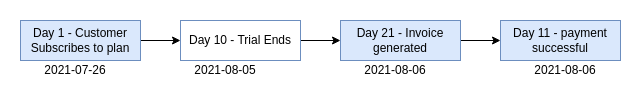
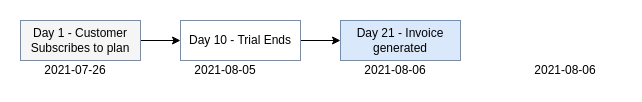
  <mxCell id="0" />
  <mxCell id="1" parent="0" />
  <mxCell id="2" style="edgeStyle=orthogonalEdgeStyle;rounded=0;orthogonalLoop=1;jettySize=auto;html=1;exitX=1;exitY=0.5;exitDx=0;exitDy=0;entryX=0;entryY=0.5;entryDx=0;entryDy=0;" parent="1" source="3" target="5" edge="1"><mxGeometry relative="1" as="geometry" /></mxCell>
- <mxCell id="3" value="Day 1 - Customer Subscribes to plan" style="rounded=0;whiteSpace=wrap;html=1;fillColor=#dae8fc;strokeColor=#6c8ebf;" parent="1" vertex="1"><mxGeometry x="20" y="20" width="120" height="40" as="geometry" /></mxCell>
+ <mxCell id="3" value="Day 1 - Customer Subscribes to plan" style="rounded=0;whiteSpace=wrap;html=1;fillColor=#f5f5f5;strokeColor=#6c8ebf;" parent="1" vertex="1"><mxGeometry x="20" y="20" width="120" height="40" as="geometry" /></mxCell>
  <mxCell id="4" style="edgeStyle=orthogonalEdgeStyle;rounded=0;orthogonalLoop=1;jettySize=auto;html=1;entryX=0;entryY=0.5;entryDx=0;entryDy=0;" parent="1" source="5" target="7" edge="1"><mxGeometry relative="1" as="geometry" /></mxCell>
  <mxCell id="5" value="Day 10 - Trial Ends" style="rounded=0;whiteSpace=wrap;html=1;fillColor=#ffffff;strokeColor=#6c8ebf;" parent="1" vertex="1"><mxGeometry x="180" y="20" width="120" height="40" as="geometry" /></mxCell>
- <mxCell id="6" style="edgeStyle=orthogonalEdgeStyle;rounded=0;orthogonalLoop=1;jettySize=auto;html=1;" parent="1" source="7" target="11" edge="1"><mxGeometry relative="1" as="geometry" /></mxCell>
  <mxCell id="7" value="Day 21 - Invoice generated" style="rounded=0;whiteSpace=wrap;html=1;fillColor=#dae8fc;strokeColor=#6c8ebf;" parent="1" vertex="1"><mxGeometry x="340" y="20" width="120" height="40" as="geometry" /></mxCell>
  <mxCell id="8" value="2021-07-26" style="text;html=1;strokeColor=none;fillColor=none;align=center;verticalAlign=middle;whiteSpace=wrap;rounded=0;" parent="1" vertex="1"><mxGeometry x="30" y="60" width="90" height="20" as="geometry" /></mxCell>
  <mxCell id="9" value="2021-08-05" style="text;html=1;strokeColor=none;fillColor=none;align=center;verticalAlign=middle;whiteSpace=wrap;rounded=0;" parent="1" vertex="1"><mxGeometry x="180" y="60" width="90" height="20" as="geometry" /></mxCell>
  <mxCell id="10" value="2021-08-06" style="text;html=1;strokeColor=none;fillColor=none;align=center;verticalAlign=middle;whiteSpace=wrap;rounded=0;" parent="1" vertex="1"><mxGeometry x="350" y="60" width="90" height="20" as="geometry" /></mxCell>
- <mxCell id="11" value="Day 11 - payment successful" style="rounded=0;whiteSpace=wrap;html=1;fillColor=#dae8fc;strokeColor=#6c8ebf;" parent="1" vertex="1"><mxGeometry x="500" y="20" width="120" height="40" as="geometry" /></mxCell>
  <mxCell id="12" value="2021-08-06" style="text;html=1;strokeColor=none;fillColor=none;align=center;verticalAlign=middle;whiteSpace=wrap;rounded=0;" parent="1" vertex="1"><mxGeometry x="520" y="60" width="90" height="20" as="geometry" /></mxCell>
